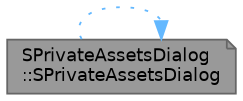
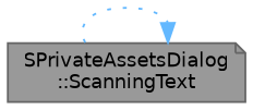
  digraph {
    rankdir=LR
-   n1 [color=gray40 fillcolor=grey60 fontcolor=black fontname=Helvetica fontsize=10 height=0.2 label="SPrivateAssetsDialog\l::SPrivateAssetsDialog" shape=note style=filled width=0.4]
+   n1 [color=gray40 fillcolor=grey60 fontcolor=black fontname=Helvetica fontsize=10 height=0.2 label="SPrivateAssetsDialog\l::ScanningText" shape=note style=filled width=0.4]
    n1 -> n1 [color=steelblue1 fontname=Helvetica fontsize=10 labelfontname=Helvetica labelfontsize=10 style=dotted]
  }
